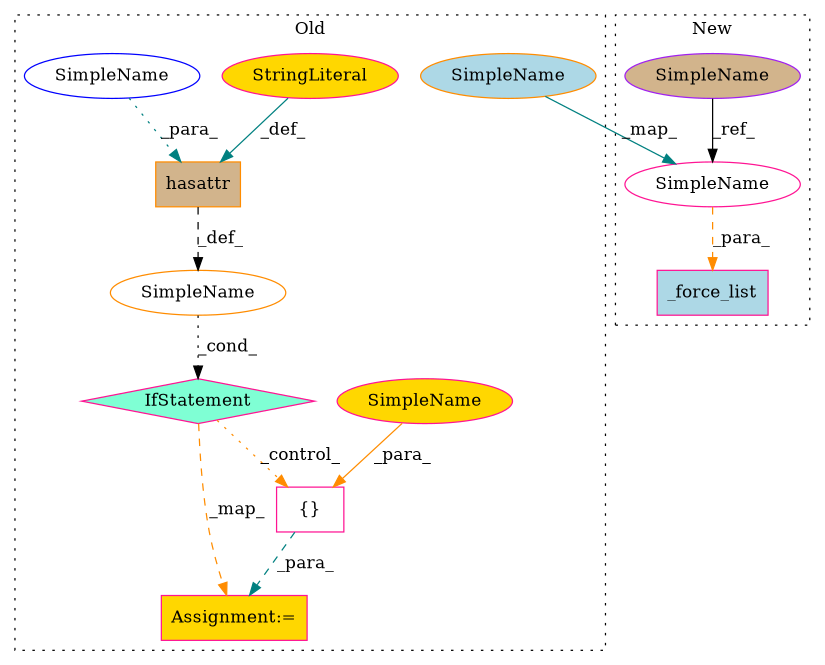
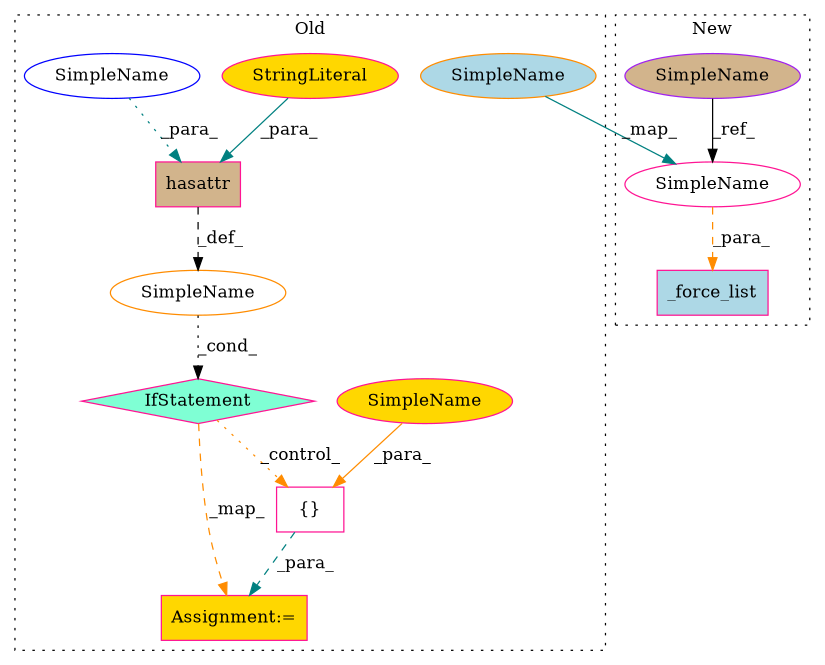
  digraph {
    node [a=42 color=deeppink fillcolor=white l=10 shape=ellipse style=filled]
    edge [color=darkorange style=dashed]
    n1 [a=25 fillcolor=aquamarine l="4,2" label=IfStatement s="333,367" shape=diamond]
    n2 [color=darkorange label=SimpleName l=""]
    n3 [a=7 fillcolor=gold l=1 label="Assignment:=" s=460 shape=box]
    n4 [a=4 l="1,1" label="{}" s="470,494" shape=box]
-   n5 [a=32 color=darkorange fillcolor=tan l="8,1" label=hasattr s="337,366" shape=box]
+   n5 [a=32 fillcolor=tan l="8,1" label=hasattr s="337,366" shape=box]
    n6 [a=45 fillcolor=gold label=StringLiteral s=356]
    n7 [color=darkorange fillcolor=lightblue label=SimpleName s=390]
    n8 [fillcolor=gold label=SimpleName s=471]
    n9 [color=blue label=SimpleName s=345]
    n10 [a=32 fillcolor=lightblue l="12,1" label=_force_list s="430,452" shape=box]
    n11 [color=purple fillcolor=tan label=SimpleName s=278]
    n12 [label=SimpleName s=442]
    subgraph cluster_1 {
      label=Old
      style=dotted
      n1
      n2
      n3
      n4
      n5
      n6
      n7
      n8
      n9
    }
    subgraph cluster_2 {
      label=New
      style=dotted
      n10
      n11
      n12
    }
    n1 -> n3 [label=_map_]
    n1 -> n4 [label=_control_ style=dotted]
    n2 -> n1 [color=black label=_cond_ style=dotted]
    n4 -> n3 [color=teal label=_para_]
    n5 -> n2 [color=black label=_def_]
-   n6 -> n5 [color=teal label=_def_ style=solid]
+   n6 -> n5 [color=teal label=_para_ style=solid]
    n7 -> n12 [color=teal label=_map_ style=solid]
    n8 -> n4 [label=_para_ style=solid]
    n9 -> n5 [color=teal label=_para_ style=dotted]
    n11 -> n12 [color=black label=_ref_ style=solid]
    n12 -> n10 [label=_para_]
  }
